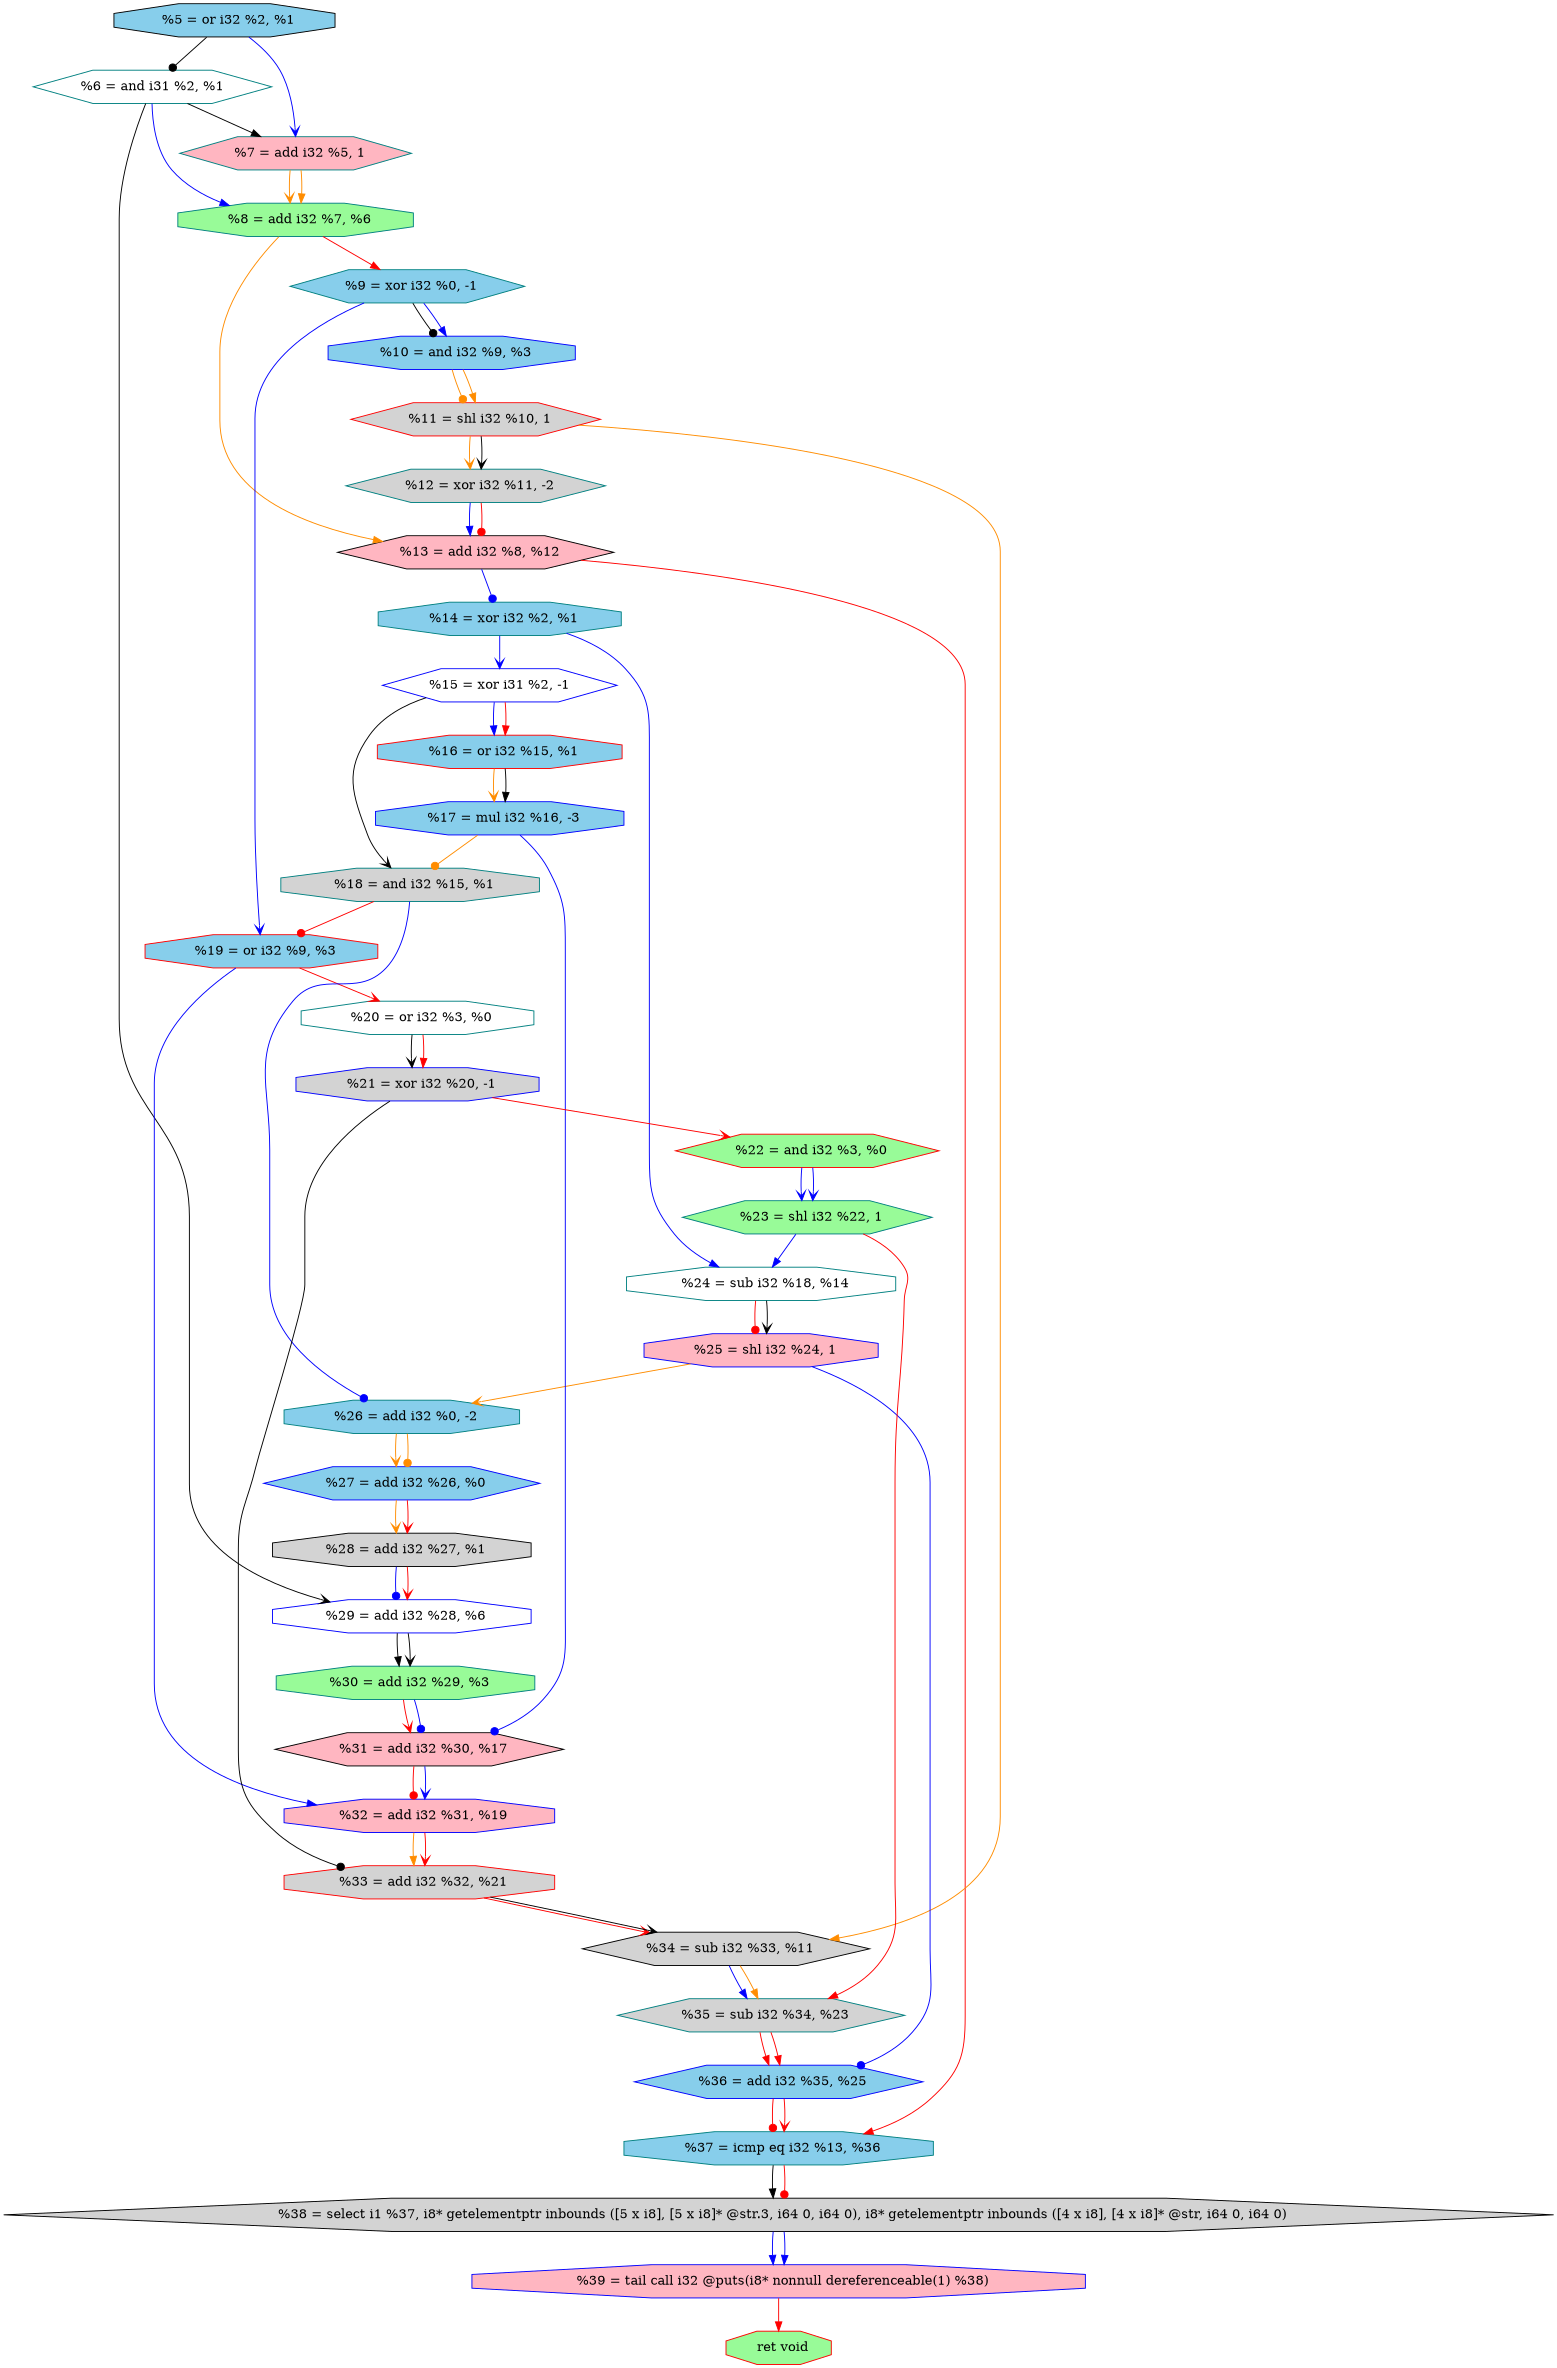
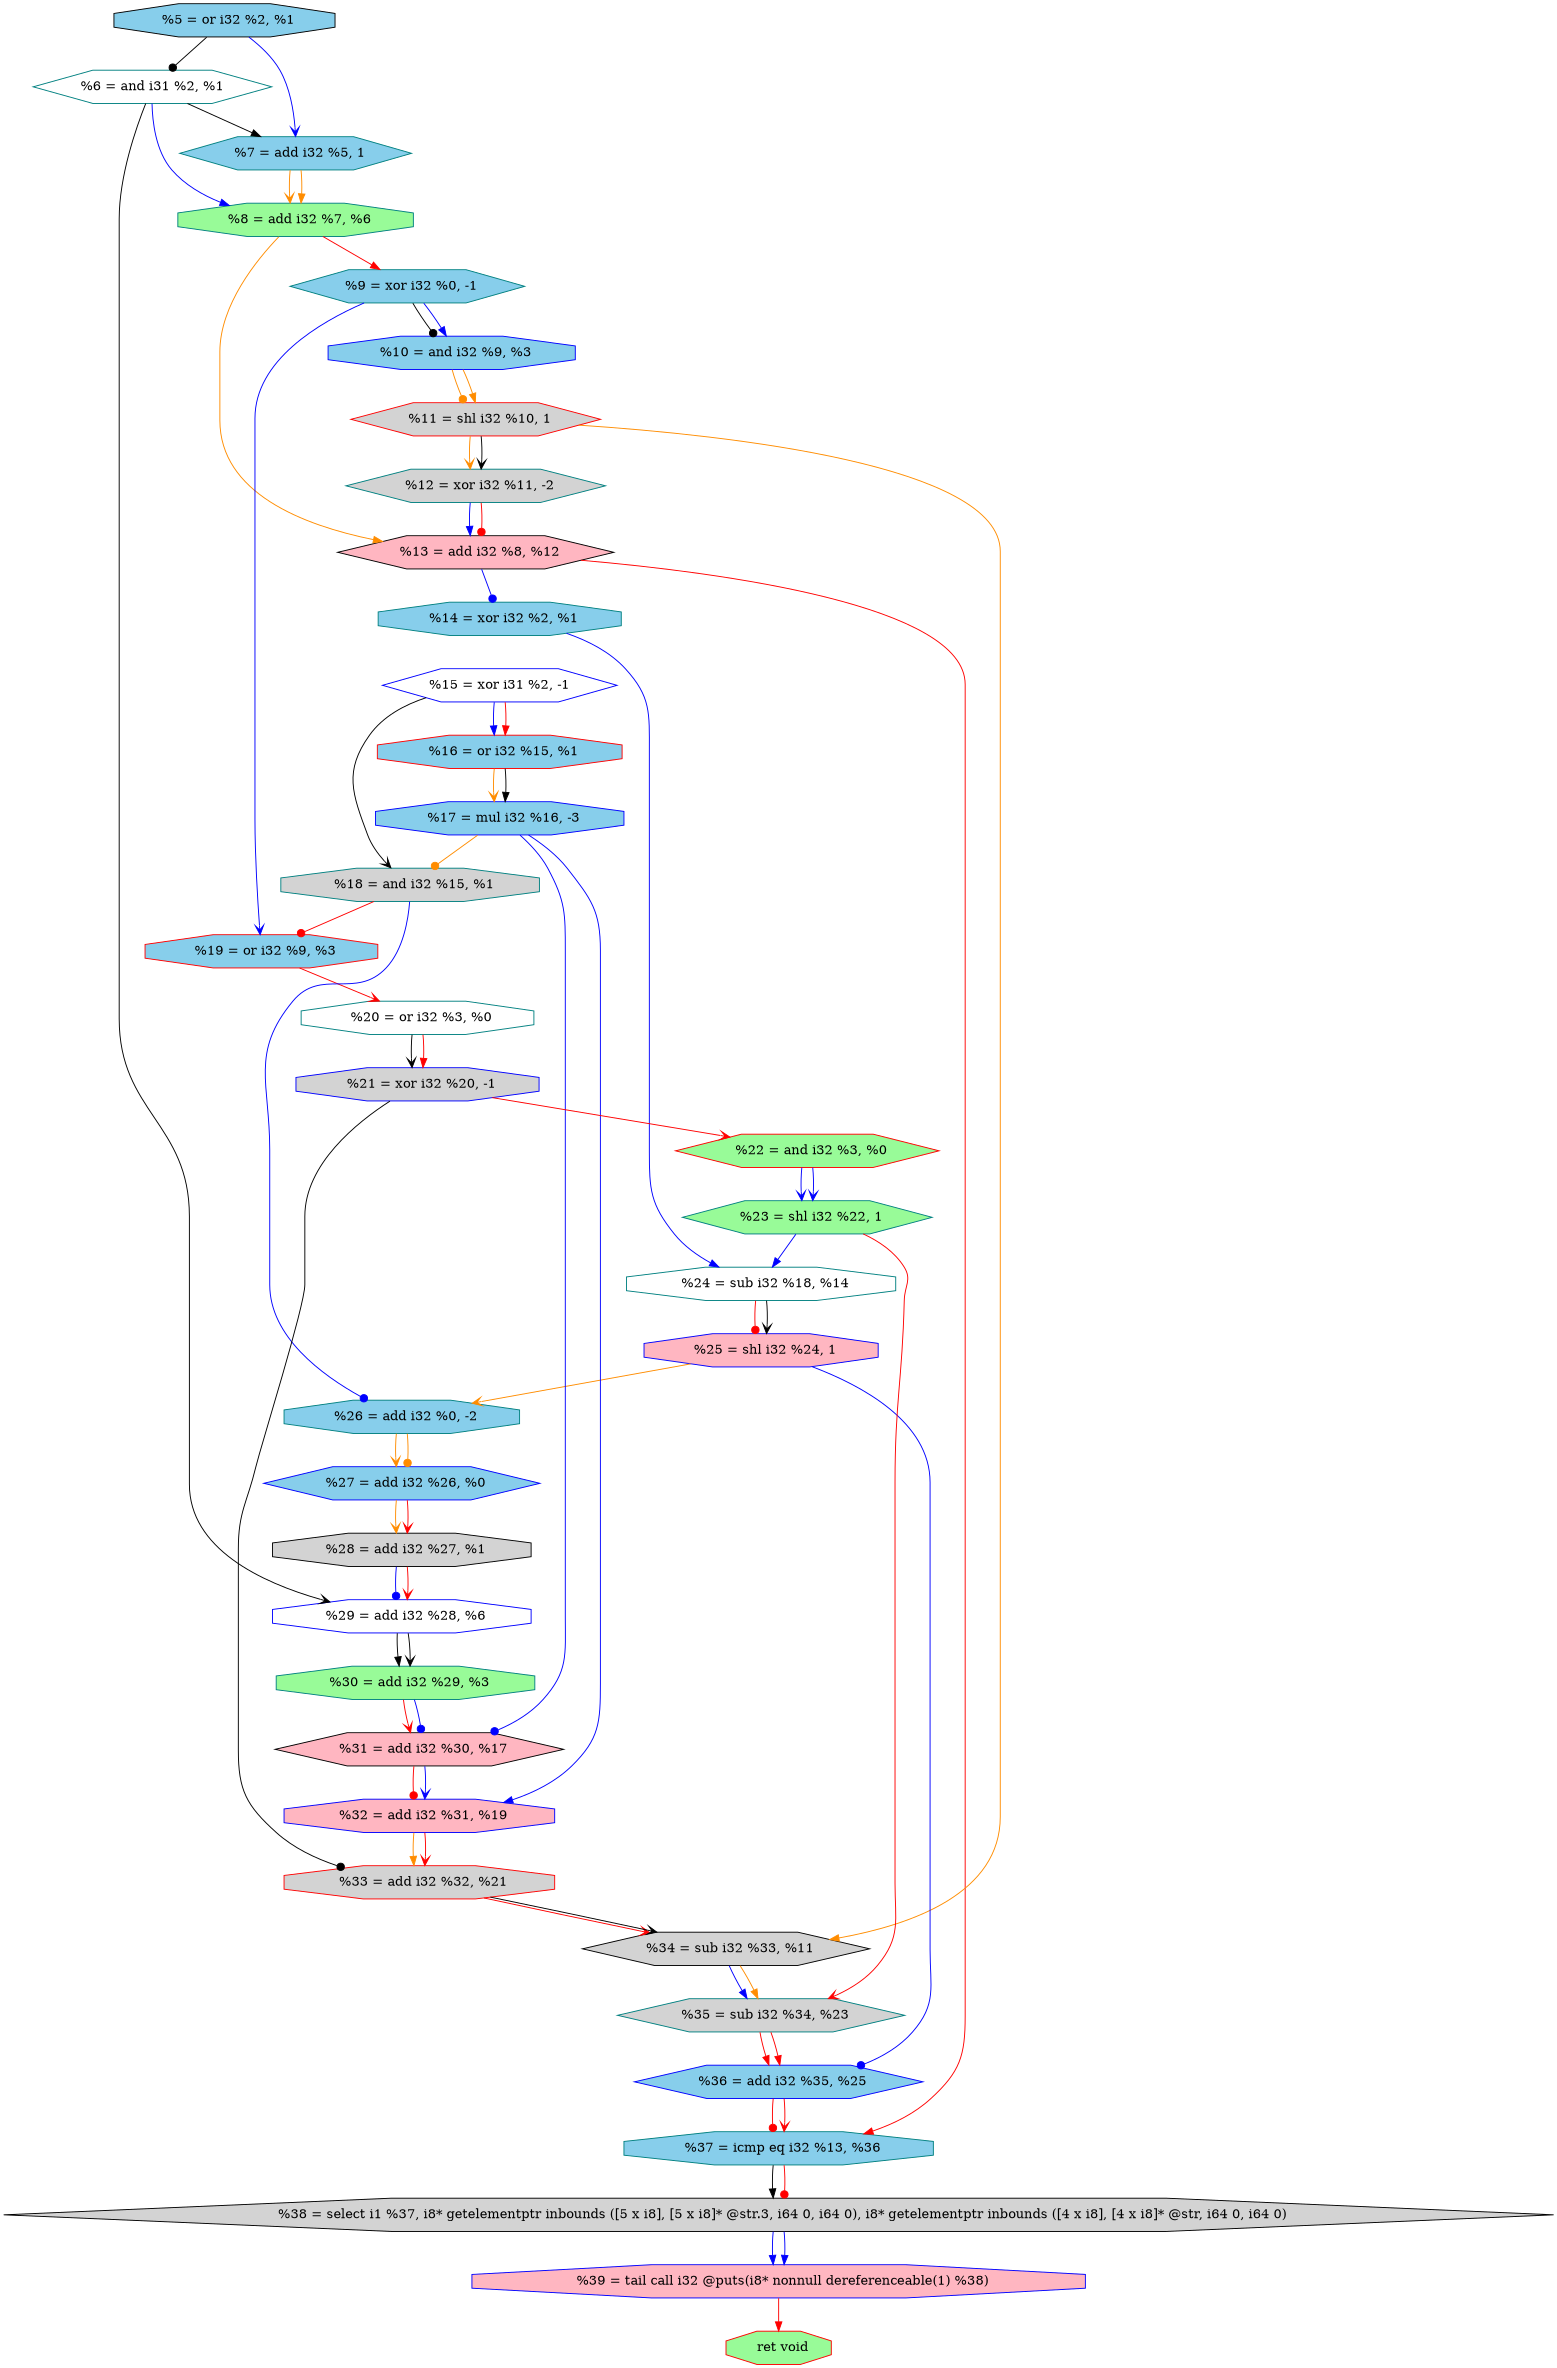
  digraph {
    node [color=teal fillcolor=skyblue shape=octagon style=filled]
    edge [arrowhead=normal color=blue]
    n1 [color=black label="  %5 = or i32 %2, %1"]
    n2 [fillcolor=white label="%6 = and i31 %2, %1" shape=hexagon]
-   n3 [fillcolor=lightpink label="  %7 = add i32 %5, 1" shape=hexagon]
+   n3 [label="  %7 = add i32 %5, 1" shape=hexagon]
    n4 [fillcolor=palegreen label="  %8 = add i32 %7, %6"]
    n5 [color=blue fillcolor=white label="  %29 = add i32 %28, %6"]
    n6 [label="  %9 = xor i32 %0, -1" shape=hexagon]
    n7 [color=black fillcolor=lightpink label="  %13 = add i32 %8, %12" shape=hexagon]
    n8 [fillcolor=palegreen label="  %30 = add i32 %29, %3"]
    n9 [color=blue label="  %10 = and i32 %9, %3"]
    n10 [color=red label="  %19 = or i32 %9, %3"]
    n11 [label="  %14 = xor i32 %2, %1"]
    n12 [label="  %37 = icmp eq i32 %13, %36"]
    n13 [color=red fillcolor=lightgrey label="  %11 = shl i32 %10, 1" shape=hexagon]
    n14 [fillcolor=white label="  %20 = or i32 %3, %0"]
    n15 [color=blue fillcolor=lightpink label="  %32 = add i32 %31, %19"]
    n16 [fillcolor=lightgrey label="  %12 = xor i32 %11, -2" shape=hexagon]
    n17 [color=black fillcolor=lightgrey label="  %34 = sub i32 %33, %11" shape=hexagon]
    n18 [fillcolor=lightgrey label="  %35 = sub i32 %34, %23" shape=hexagon]
    n19 [color=blue fillcolor=white label="%15 = xor i31 %2, -1" shape=hexagon]
    n20 [fillcolor=white label="  %24 = sub i32 %18, %14"]
    n21 [color=black fillcolor=lightgrey label="  %38 = select i1 %37, i8* getelementptr inbounds ([5 x i8], [5 x i8]* @str.3, i64 0, i64 0), i8* getelementptr inbounds ([4 x i8], [4 x i8]* @str, i64 0, i64 0)" shape=hexagon]
    n22 [color=red label="  %16 = or i32 %15, %1"]
    n23 [fillcolor=lightgrey label="  %18 = and i32 %15, %1"]
    n24 [color=blue fillcolor=lightpink label="  %25 = shl i32 %24, 1"]
    n25 [color=blue label="  %17 = mul i32 %16, -3"]
    n26 [label="  %26 = add i32 %0, -2"]
    n27 [color=black fillcolor=lightpink label="  %31 = add i32 %30, %17" shape=hexagon]
    n28 [color=blue fillcolor=lightgrey label="  %21 = xor i32 %20, -1"]
    n29 [color=red fillcolor=lightgrey label="  %33 = add i32 %32, %21"]
    n30 [color=red fillcolor=palegreen label="  %22 = and i32 %3, %0" shape=hexagon]
    n31 [fillcolor=palegreen label="  %23 = shl i32 %22, 1" shape=hexagon]
    n32 [color=blue label="  %36 = add i32 %35, %25" shape=hexagon]
    n33 [color=blue label="  %27 = add i32 %26, %0" shape=hexagon]
    n34 [color=black fillcolor=lightgrey label="  %28 = add i32 %27, %1"]
    n35 [color=blue fillcolor=lightpink label="  %39 = tail call i32 @puts(i8* nonnull dereferenceable(1) %38)"]
    n36 [color=red fillcolor=palegreen label="  ret void"]
    n1 -> n2 [arrowhead=dot color=black]
    n1 -> n3 [arrowhead=vee]
    n2 -> n3 [color=black]
    n2 -> n4
    n2 -> n5 [arrowhead=vee color=black]
    n3 -> n4 [arrowhead=vee color=darkorange]
    n3 -> n4 [color=darkorange]
    n4 -> n6 [color=red]
    n4 -> n7 [color=darkorange]
    n5 -> n8 [color=black]
    n5 -> n8 [arrowhead=vee color=black]
    n6 -> n9 [arrowhead=dot color=black]
    n6 -> n9
    n6 -> n10 [arrowhead=vee]
    n7 -> n11 [arrowhead=dot]
    n7 -> n12 [color=red]
    n8 -> n27 [arrowhead=vee color=red]
    n8 -> n27 [arrowhead=dot]
    n9 -> n13 [arrowhead=dot color=darkorange]
    n9 -> n13 [color=darkorange]
    n10 -> n14 [arrowhead=vee color=red]
-   n10 -> n15
-   n11 -> n19 [arrowhead=vee]
+   n25 -> n15
    n11 -> n20
    n12 -> n21 [color=black]
    n12 -> n21 [arrowhead=dot color=red]
    n13 -> n16 [arrowhead=vee color=darkorange]
    n13 -> n16 [arrowhead=vee color=black]
    n13 -> n17 [color=darkorange]
    n14 -> n28 [arrowhead=vee color=black]
    n14 -> n28 [color=red]
    n15 -> n29 [color=darkorange]
    n15 -> n29 [arrowhead=vee color=red]
    n16 -> n7
    n16 -> n7 [arrowhead=dot color=red]
    n17 -> n18
    n17 -> n18 [color=darkorange]
    n18 -> n32 [color=red]
    n18 -> n32 [color=red]
    n19 -> n22
    n19 -> n22 [color=red]
    n19 -> n23 [arrowhead=vee color=black]
    n20 -> n24 [arrowhead=dot color=red]
    n20 -> n24 [arrowhead=vee color=black]
    n21 -> n35
    n21 -> n35
    n22 -> n25 [arrowhead=vee color=darkorange]
    n22 -> n25 [color=black]
    n23 -> n10 [arrowhead=dot color=red]
    n23 -> n26 [arrowhead=dot]
    n24 -> n26 [arrowhead=vee color=darkorange]
    n24 -> n32 [arrowhead=dot]
    n25 -> n23 [arrowhead=dot color=darkorange]
    n25 -> n27 [arrowhead=dot]
    n26 -> n33 [arrowhead=vee color=darkorange]
    n26 -> n33 [arrowhead=dot color=darkorange]
    n27 -> n15 [arrowhead=dot color=red]
    n27 -> n15 [arrowhead=vee]
    n28 -> n29 [arrowhead=dot color=black]
    n28 -> n30 [arrowhead=vee color=red]
    n29 -> n17 [arrowhead=vee color=red]
    n29 -> n17 [arrowhead=vee color=black]
    n30 -> n31 [arrowhead=vee]
    n30 -> n31 [arrowhead=vee]
-   n31 -> n18 [color=red]
+   n31 -> n18 [arrowhead=vee color=red]
    n31 -> n20
    n32 -> n12 [arrowhead=dot color=red]
    n32 -> n12 [arrowhead=vee color=red]
    n33 -> n34 [arrowhead=vee color=darkorange]
    n33 -> n34 [arrowhead=vee color=red]
    n34 -> n5 [arrowhead=dot]
    n34 -> n5 [arrowhead=vee color=red]
    n35 -> n36 [color=red]
  }
